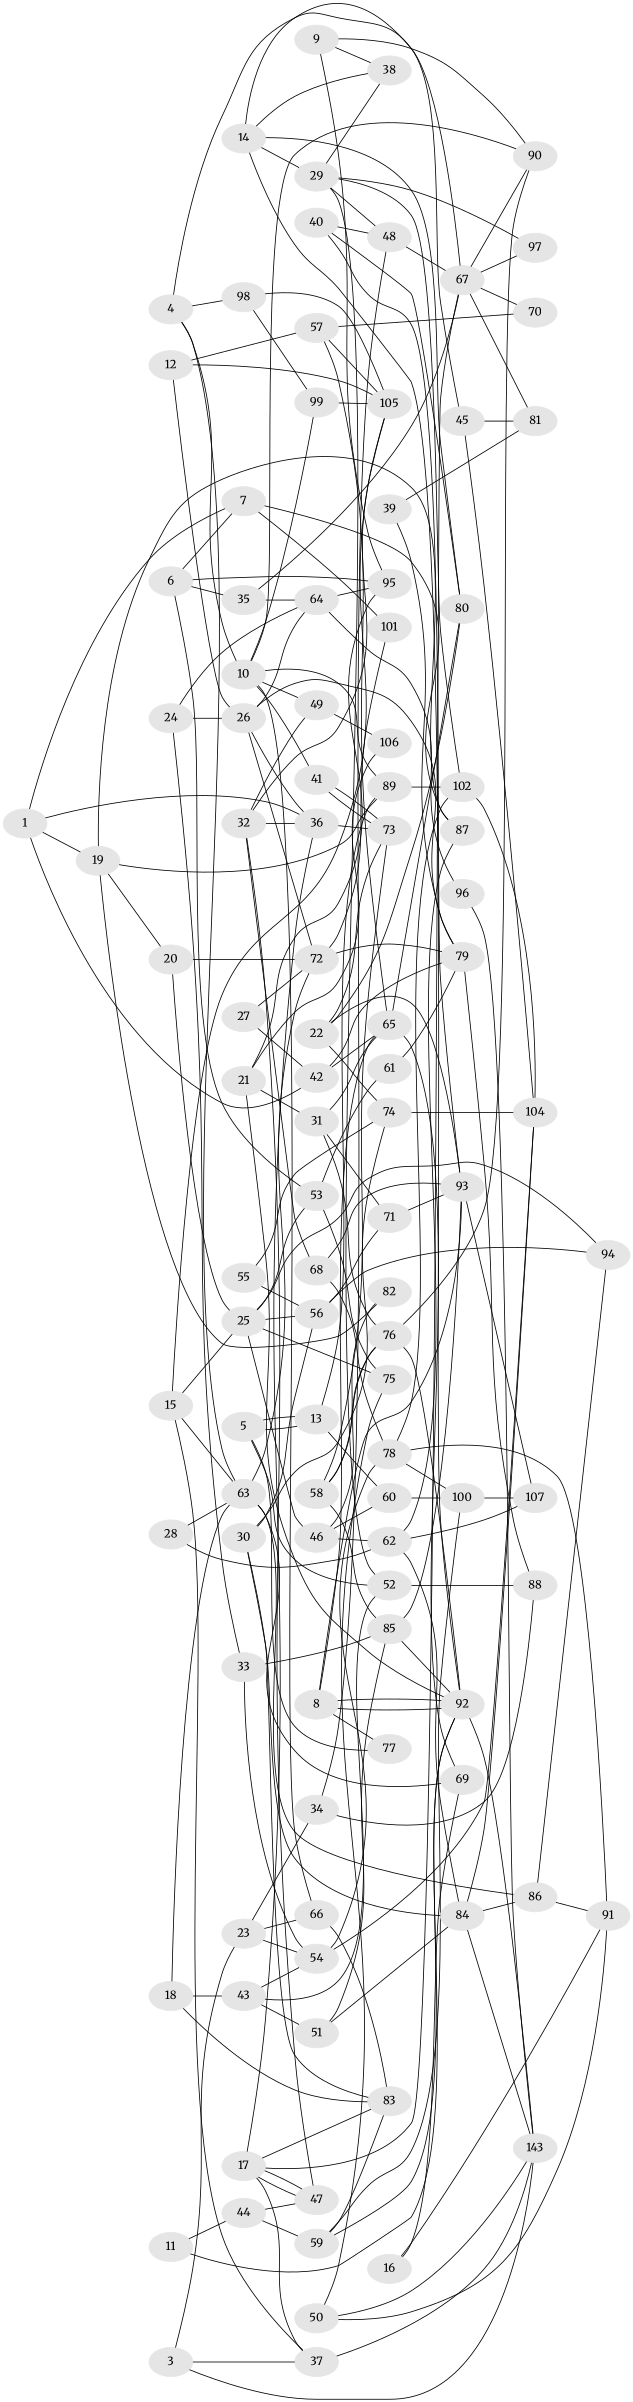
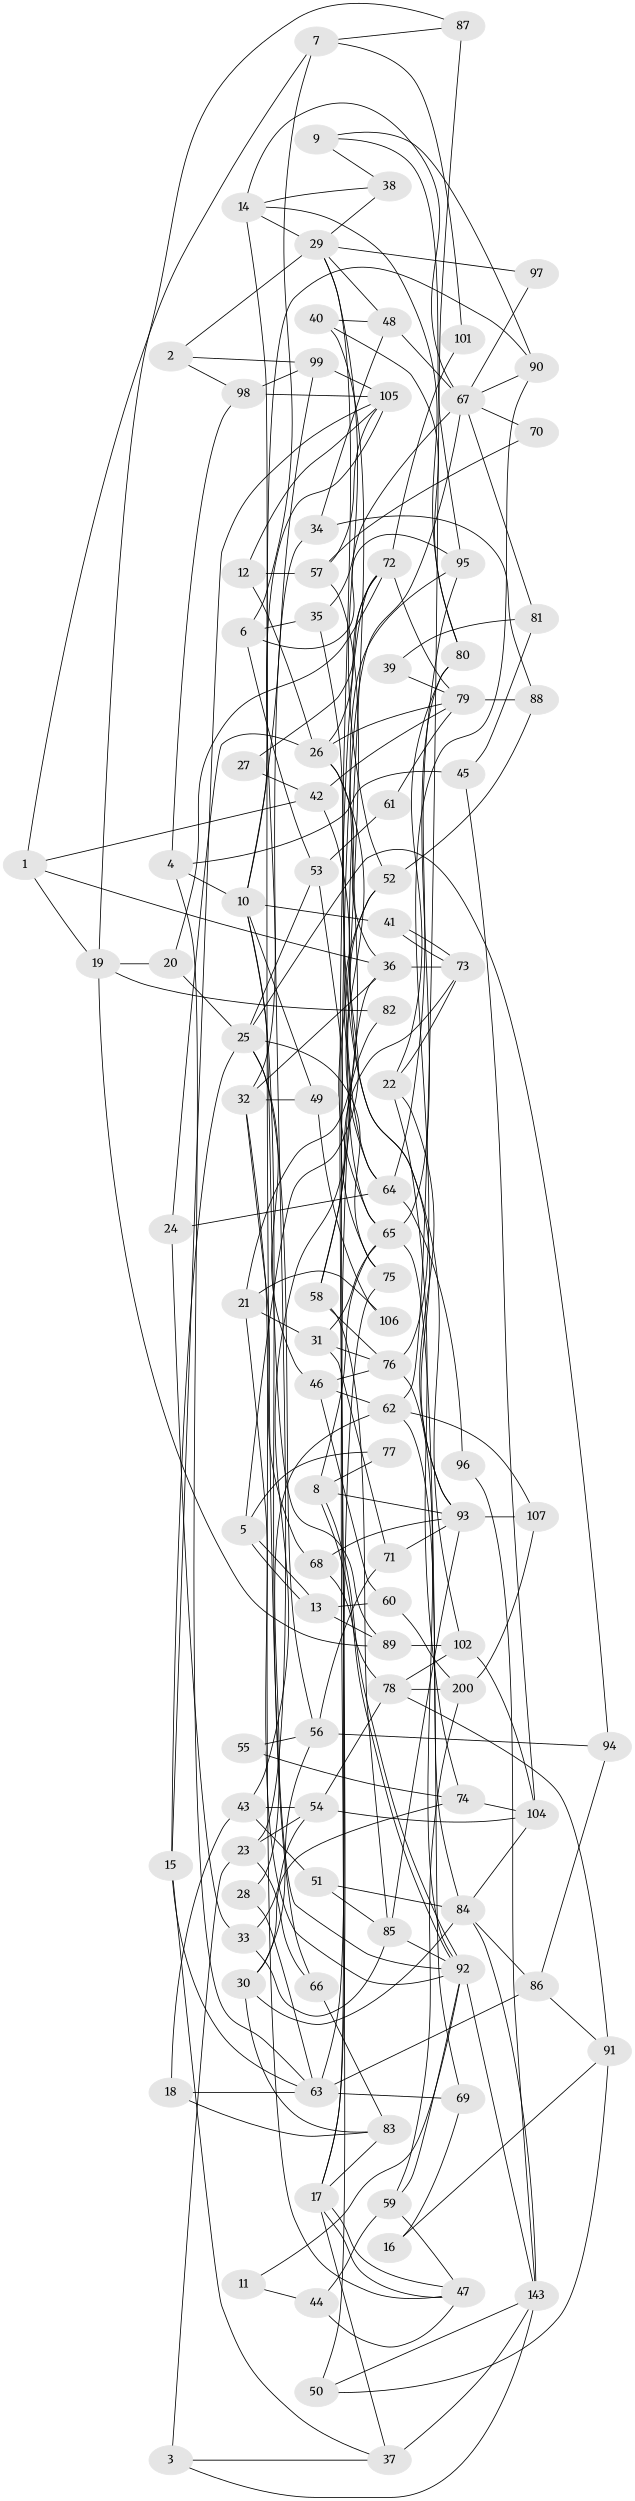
  graph {
    fontname=Merriweather
    rankdir=LR
    node [color=gray90 fontname=Merriweather style=filled]
    edge [fontname=Merriweather]
    1
    7
    19
    36
    42
    87
    101
    89
    20
    82
    73
    65
    79
+   2
    29
    98
    99
    52
    38
    48
    97
    102
    105
    3
    23
    37
    n27 [label=143]
    66
    34
    54
    4
    10
    45
    63
    90
    41
    49
    81
    104
    69
    72
    86
    5
    13
    77
    60
    88
    6
    35
    53
    95
    67
    64
    75
    61
    8
    92
    93
    80
    107
    9
    106
    83
    11
    44
    47
    59
    12
    26
    57
    70
-   100
+   100 [label=200]
    14
    15
    25
    46
    56
    94
    16
    91
    17
    18
    43
    51
    21
    31
    71
    76
    22
    74
    78
    24
    33
    85
    96
    62
    27
    28
    84
    30
    32
    68
    39
    40
    50
    55
    58
    1 -- 7
    1 -- 19
    1 -- 36
    1 -- 42
    7 -- 87
    7 -- 101
    19 -- 87
    19 -- 89
    19 -- 20
    19 -- 82
    36 -- 73
    42 -- 65
    42 -- 79
    89 -- 102
    20 -- 72
    20 -- 25
    65 -- 69
    65 -- 80
    79 -- 88
+   2 -- 29
+   2 -- 98
+   2 -- 99
    29 -- 52
    29 -- 38
    29 -- 48
    29 -- 97
    29 -- 102
    98 -- 99
    98 -- 105
    99 -- 105
    52 -- 88
    48 -- 67
    102 -- 104
    3 -- 23
    3 -- 37
    3 -- n27
    23 -- 66
    23 -- 34
    23 -- 54
    37 -- n27
    66 -- 83
    34 -- 48
    34 -- 88
    54 -- 104
    54 -- 78
    4 -- 98
    4 -- 10
    4 -- 45
    4 -- 63
    10 -- 89
    10 -- 99
    10 -- 66
    10 -- 90
    10 -- 41
    10 -- 49
    45 -- 81
    45 -- 104
    63 -- 69
    63 -- 72
    63 -- 86
    41 -- 73
    41 -- 73
    49 -- 106
    72 -- 101
    72 -- 79
    86 -- 94
    86 -- 91
    5 -- 52
    5 -- 13
    5 -- 13
    5 -- 77
    13 -- 89
    13 -- 60
    60 -- 100
    6 -- 7
    6 -- 35
    6 -- 53
    6 -- 95
    35 -- 67
    35 -- 64
    53 -- 75
    53 -- 61
    67 -- 97
    67 -- 90
    67 -- 81
    67 -- 70
    64 -- 95
    64 -- 96
    61 -- 79
    8 -- 65
    8 -- 77
    8 -- 92
    8 -- 92
    8 -- 93
    92 -- n27
    93 -- 107
    9 -- 38
    9 -- 90
    9 -- 95
    11 -- 92
    11 -- 44
    44 -- 47
    44 -- 59
    59 -- 92
-   59 -- 83
+   59 -- 47
    59 -- 100
    12 -- 105
    12 -- 26
    12 -- 57
    26 -- 36
    26 -- 79
    26 -- 72
    26 -- 64
    57 -- 65
    57 -- 105
    57 -- 70
    100 -- 107
    14 -- 29
    14 -- 38
    14 -- 67
    14 -- 92
    14 -- 80
    15 -- 105
    15 -- 37
    15 -- 63
    15 -- 25
    25 -- 53
    25 -- 75
    25 -- 46
    25 -- 56
    25 -- 94
    46 -- 60
    46 -- 76
    46 -- 62
    56 -- 94
    56 -- 71
    16 -- 69
    16 -- 91
    17 -- 36
    17 -- 37
    17 -- 67
    17 -- 83
    17 -- 47
    17 -- 47
    18 -- 63
    18 -- 83
    18 -- 43
    43 -- 52
    43 -- 54
    43 -- 51
    51 -- 85
    51 -- 84
    21 -- 95
    21 -- 92
    21 -- 106
    21 -- 31
    31 -- 65
    31 -- 71
    31 -- 76
    71 -- 93
    76 -- 90
    76 -- 92
    22 -- 73
    22 -- 93
    22 -- 80
    22 -- 74
    74 -- 104
    78 -- 102
    78 -- 100
    78 -- 91
    24 -- 64
    24 -- 26
    24 -- 33
    33 -- 54
    33 -- 85
    85 -- 92
    85 -- 93
    96 -- n27
    62 -- 87
    62 -- 107
    62 -- 84
    27 -- 42
    27 -- 72
    28 -- 63
    28 -- 62
    84 -- n27
    84 -- 104
    84 -- 86
    30 -- 83
    30 -- 56
    30 -- 74
    30 -- 84
    32 -- 36
    32 -- 105
    32 -- 49
    32 -- 47
    32 -- 68
    68 -- 93
    68 -- 78
    39 -- 79
    39 -- 81
    40 -- 48
    40 -- 93
    40 -- 80
    50 -- n27
    50 -- 75
    50 -- 91
    55 -- 56
    55 -- 74
    58 -- 82
    58 -- 73
    58 -- 76
    58 -- 85
  }
